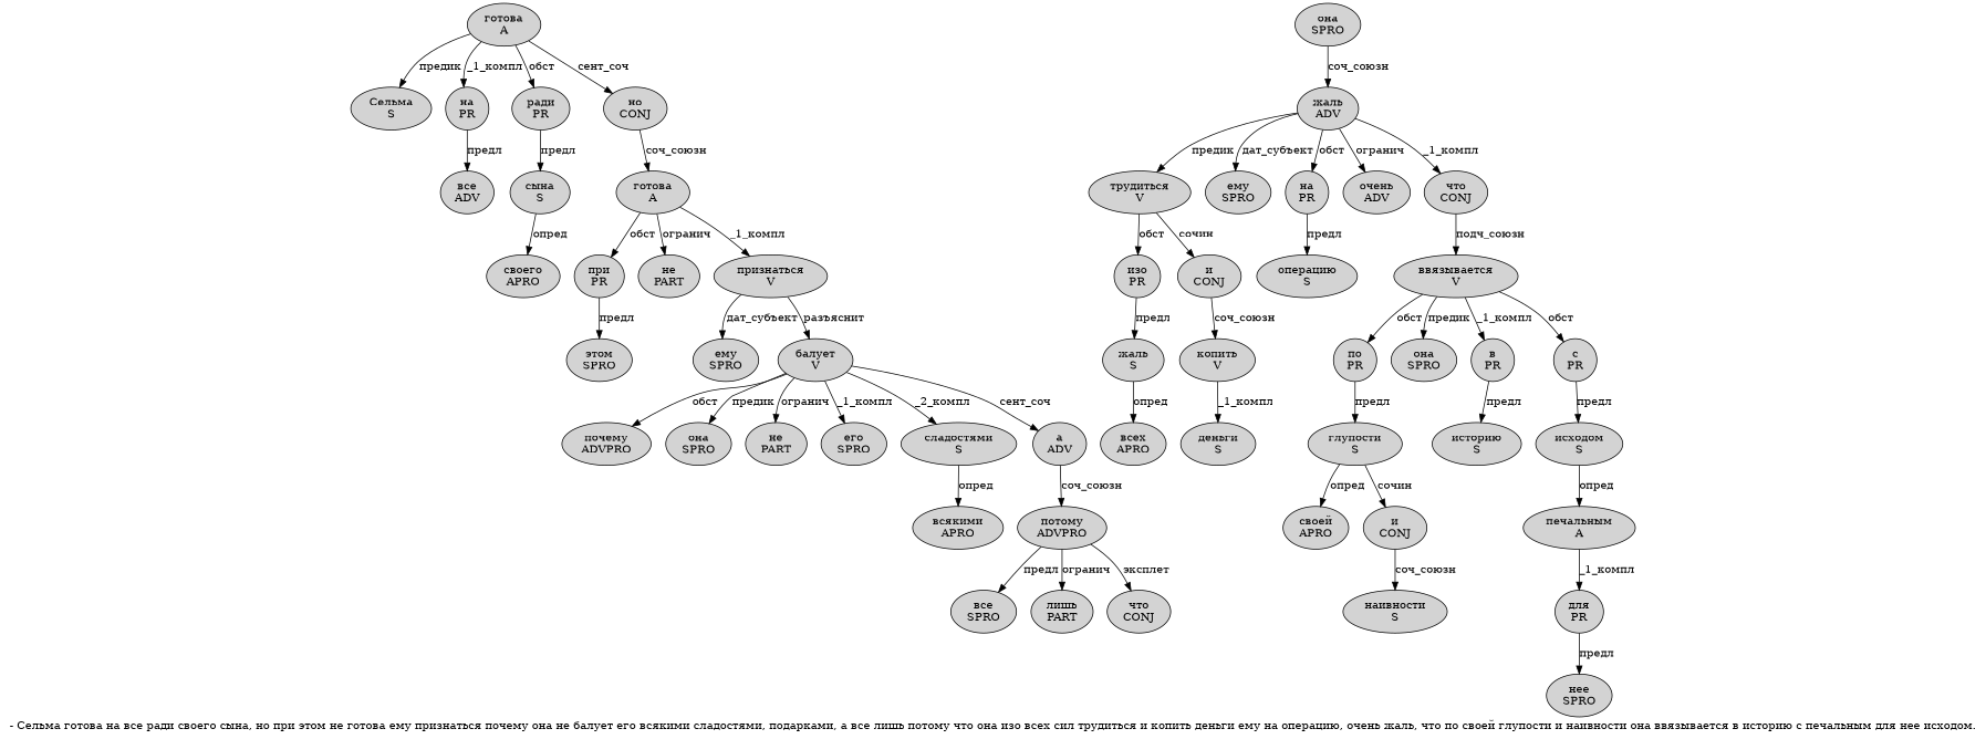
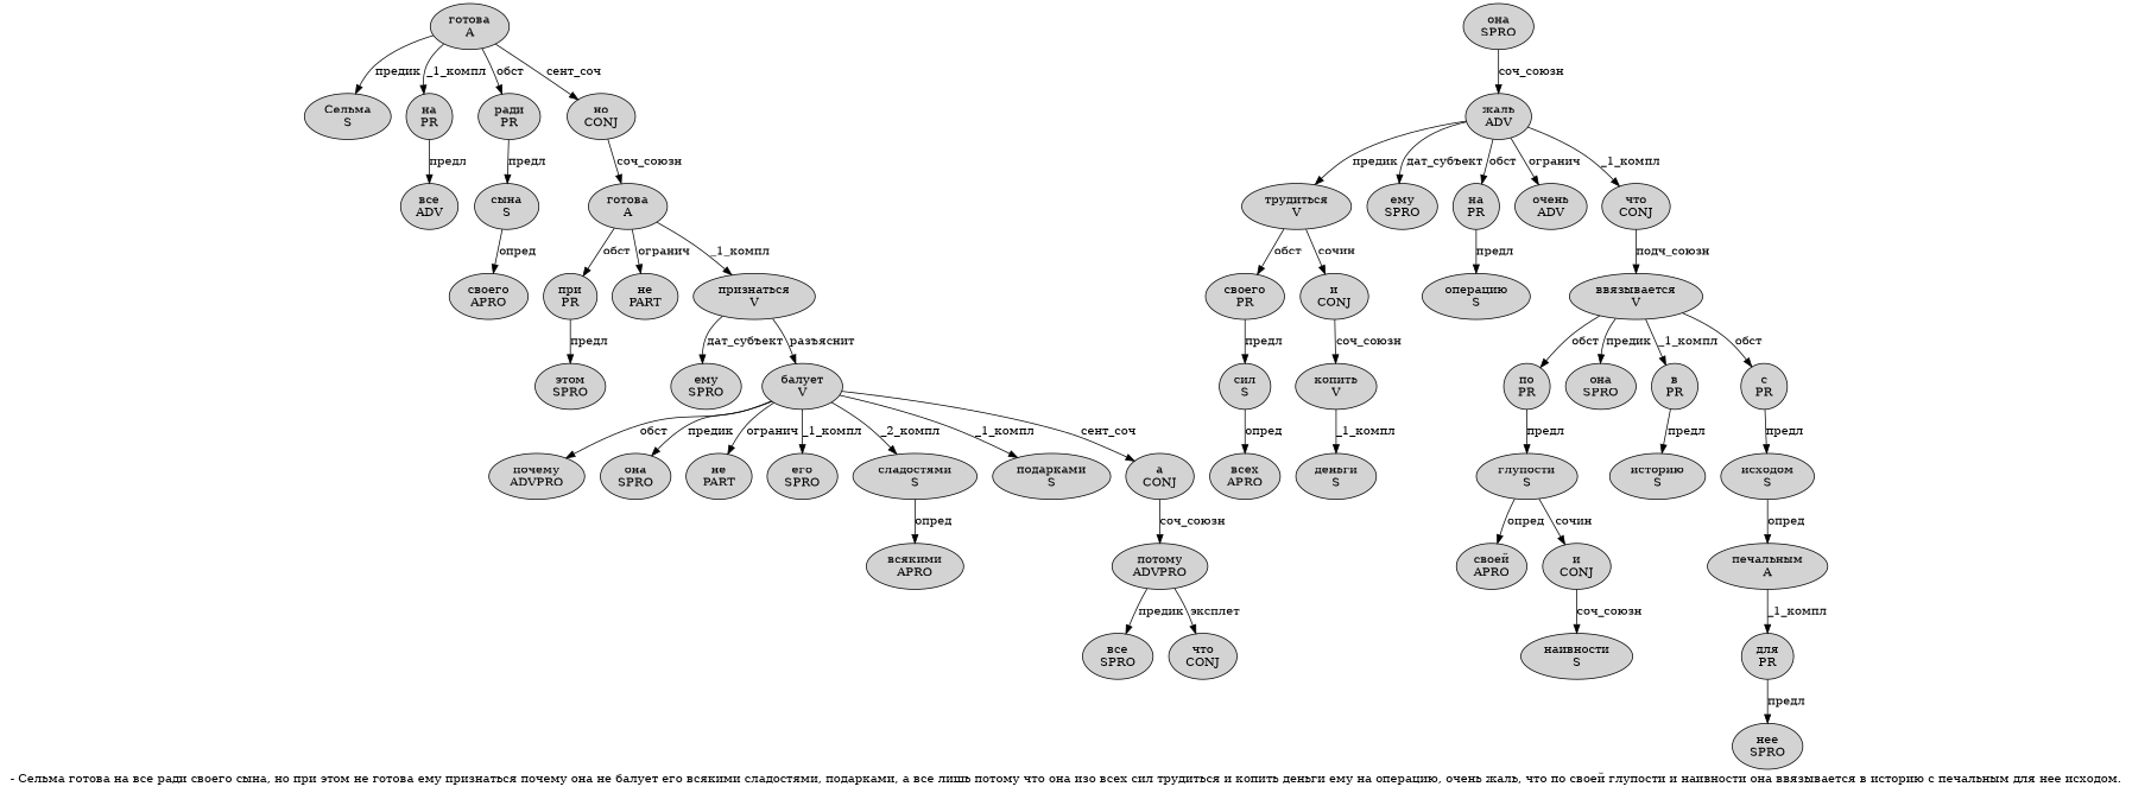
  digraph {
    label="- Сельма готова на все ради своего сына, но при этом не готова ему признаться почему она не балует его всякими сладостями, подарками, а все лишь потому что она изо всех сил трудиться и копить деньги ему на операцию, очень жаль, что по своей глупости и наивности она ввязывается в историю с печальным для нее исходом."
    node [fillcolor=lightgray penwidth=1 shape=ellipse style=filled]
    n1 [label="Сельма\nS"]
    n2 [label="готова\nA"]
    n3 [label="на\nPR"]
    n4 [label="ради\nPR"]
    n5 [label="но\nCONJ"]
    n6 [label="все\nADV"]
    n7 [label="сына\nS"]
    n8 [label="готова\nA"]
    n9 [label="своего\nAPRO"]
    n10 [label="при\nPR"]
    n11 [label="не\nPART"]
    n12 [label="признаться\nV"]
    n13 [label="этом\nSPRO"]
    n14 [label="ему\nSPRO"]
    n15 [label="балует\nV"]
    n16 [label="почему\nADVPRO"]
    n17 [label="она\nSPRO"]
    n18 [label="не\nPART"]
    n19 [label="его\nSPRO"]
    n20 [label="сладостями\nS"]
-   n22 [label="а\nADV"]
+   n21 [label="подарками\nS"]
+   n22 [label="а\nCONJ"]
    n23 [label="всякими\nAPRO"]
    n24 [label="потому\nADVPRO"]
    n25 [label="все\nSPRO"]
-   n26 [label="лишь\nPART"]
    n27 [label="что\nCONJ"]
    n28 [label="она\nSPRO"]
    n29 [label="жаль\nADV"]
    n30 [label="трудиться\nV"]
    n31 [label="ему\nSPRO"]
    n32 [label="на\nPR"]
    n33 [label="очень\nADV"]
    n34 [label="что\nCONJ"]
-   n35 [label="изо\nPR"]
-   n36 [label="жаль\nS"]
+   n35 [label="своего\nPR"]
+   n36 [label="сил\nS"]
    n37 [label="всех\nAPRO"]
    n38 [label="и\nCONJ"]
    n39 [label="копить\nV"]
    n40 [label="деньги\nS"]
    n41 [label="операцию\nS"]
    n42 [label="ввязывается\nV"]
    n43 [label="по\nPR"]
    n44 [label="она\nSPRO"]
    n45 [label="в\nPR"]
    n46 [label="с\nPR"]
    n47 [label="глупости\nS"]
    n48 [label="своей\nAPRO"]
    n49 [label="и\nCONJ"]
    n50 [label="наивности\nS"]
    n51 [label="историю\nS"]
    n52 [label="исходом\nS"]
    n53 [label="печальным\nA"]
    n54 [label="для\nPR"]
    n55 [label="нее\nSPRO"]
    n2 -> n1 [label="предик"]
    n2 -> n3 [label="_1_компл"]
    n2 -> n4 [label="обст"]
    n2 -> n5 [label="сент_соч"]
    n3 -> n6 [label="предл"]
    n4 -> n7 [label="предл"]
    n5 -> n8 [label="соч_союзн"]
    n7 -> n9 [label="опред"]
    n8 -> n10 [label="обст"]
    n8 -> n11 [label="огранич"]
    n8 -> n12 [label="_1_компл"]
    n10 -> n13 [label="предл"]
    n12 -> n14 [label="дат_субъект"]
    n12 -> n15 [label="разъяснит"]
    n15 -> n16 [label="обст"]
    n15 -> n17 [label="предик"]
    n15 -> n18 [label="огранич"]
    n15 -> n19 [label="_1_компл"]
    n15 -> n20 [label="_2_компл"]
+   n15 -> n21 [label="_1_компл"]
    n15 -> n22 [label="сент_соч"]
    n20 -> n23 [label="опред"]
    n22 -> n24 [label="соч_союзн"]
-   n24 -> n25 [label="предл"]
-   n24 -> n26 [label="огранич"]
+   n24 -> n25 [label="предик"]
    n24 -> n27 [label="эксплет"]
    n28 -> n29 [label="соч_союзн"]
    n29 -> n30 [label="предик"]
    n29 -> n31 [label="дат_субъект"]
    n29 -> n32 [label="обст"]
    n29 -> n33 [label="огранич"]
    n29 -> n34 [label="_1_компл"]
    n30 -> n35 [label="обст"]
    n30 -> n38 [label="сочин"]
    n32 -> n41 [label="предл"]
    n34 -> n42 [label="подч_союзн"]
    n35 -> n36 [label="предл"]
    n36 -> n37 [label="опред"]
    n38 -> n39 [label="соч_союзн"]
    n39 -> n40 [label="_1_компл"]
    n42 -> n43 [label="обст"]
    n42 -> n44 [label="предик"]
    n42 -> n45 [label="_1_компл"]
    n42 -> n46 [label="обст"]
    n43 -> n47 [label="предл"]
    n45 -> n51 [label="предл"]
    n46 -> n52 [label="предл"]
    n47 -> n48 [label="опред"]
    n47 -> n49 [label="сочин"]
    n49 -> n50 [label="соч_союзн"]
    n52 -> n53 [label="опред"]
    n53 -> n54 [label="_1_компл"]
    n54 -> n55 [label="предл"]
  }
